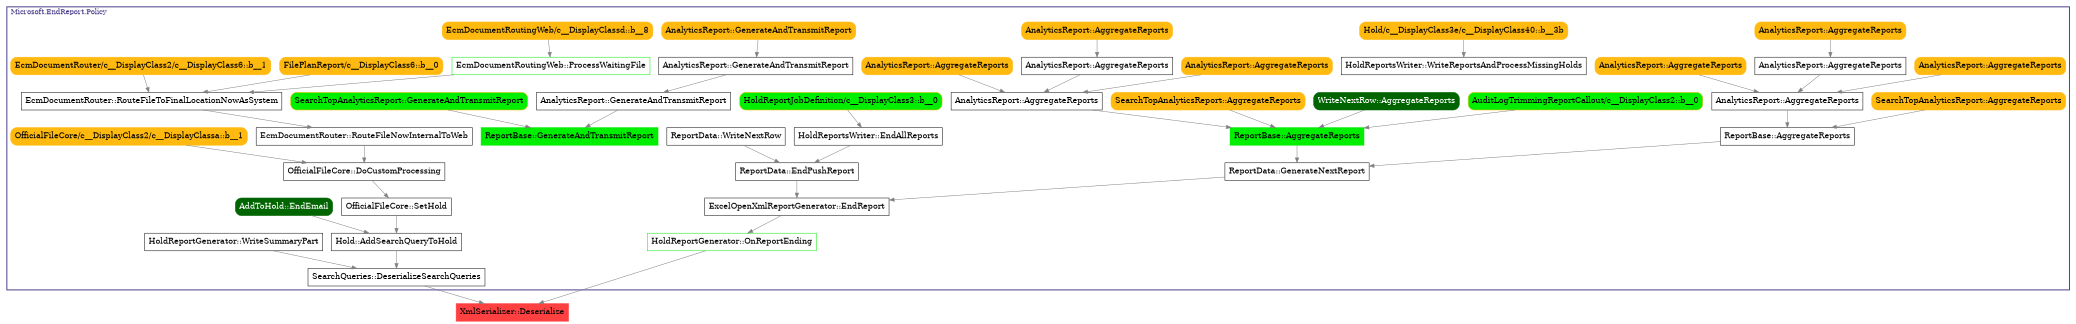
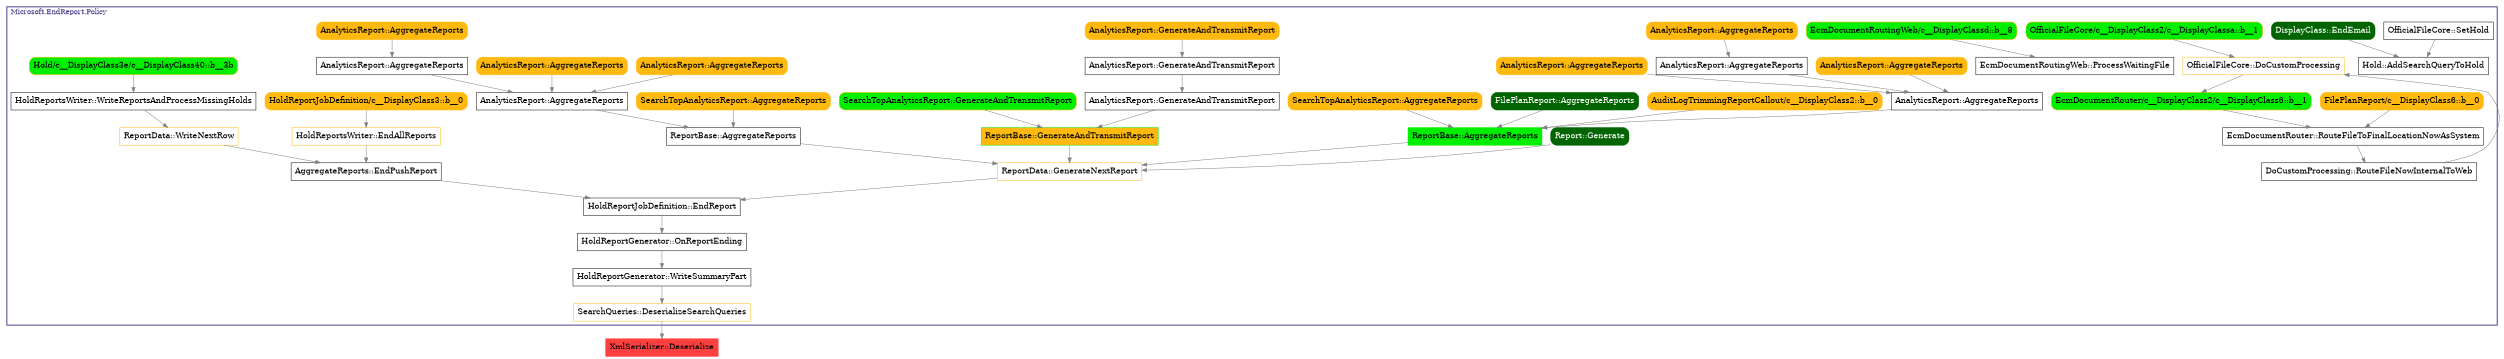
  digraph {
    node [fontsize=16 shape=box]
    edge [color=gray50]
-   n1 [label="SearchQueries::DeserializeSearchQueries"]
+   n1 [label="SearchQueries::DeserializeSearchQueries" color=darkgoldenrod1]
    n2 [label="Hold::AddSearchQueryToHold"]
    n3 [label="HoldReportGenerator::WriteSummaryPart"]
-   n4 [color=darkgreen fillcolor=darkgreen fontcolor=white label="AddToHold::EndEmail" style="filled, rounded"]
+   n4 [color=darkgreen fillcolor=darkgreen fontcolor=white label="DisplayClass::EndEmail" style="filled, rounded"]
    n5 [label="OfficialFileCore::SetHold"]
-   n6 [label="HoldReportGenerator::OnReportEnding" color=green2]
-   n7 [label="OfficialFileCore::DoCustomProcessing"]
-   n8 [label="ExcelOpenXmlReportGenerator::EndReport"]
-   n9 [color=darkgoldenrod1 fillcolor=darkgoldenrod1 label="OfficialFileCore/c__DisplayClass2/c__DisplayClassa::b__1" style="filled, rounded"]
-   n10 [label="EcmDocumentRouter::RouteFileNowInternalToWeb"]
-   n11 [label="ReportData::EndPushReport"]
-   n12 [label="ReportData::GenerateNextReport"]
+   n6 [label="HoldReportGenerator::OnReportEnding"]
+   n7 [label="OfficialFileCore::DoCustomProcessing" color=darkgoldenrod1]
+   n8 [label="HoldReportJobDefinition::EndReport"]
+   n9 [color=darkgoldenrod1 fillcolor=green2 label="OfficialFileCore/c__DisplayClass2/c__DisplayClassa::b__1" style="filled, rounded"]
+   n10 [label="DoCustomProcessing::RouteFileNowInternalToWeb"]
+   n11 [label="AggregateReports::EndPushReport"]
+   n12 [label="ReportData::GenerateNextReport" color=darkgoldenrod1]
    n13 [label="EcmDocumentRouter::RouteFileToFinalLocationNowAsSystem"]
-   n14 [label="ReportData::WriteNextRow"]
-   n15 [label="HoldReportsWriter::EndAllReports"]
-   n16 [color=green2 fillcolor=green2 label="ReportBase::GenerateAndTransmitReport" style=filled]
+   n14 [label="ReportData::WriteNextRow" color=darkgoldenrod1]
+   n15 [label="HoldReportsWriter::EndAllReports" color=darkgoldenrod1]
+   n16 [color=green2 fillcolor=darkgoldenrod1 label="ReportBase::GenerateAndTransmitReport" style=filled]
    n17 [color=green2 fillcolor=green2 label="ReportBase::AggregateReports" style=filled]
    n18 [label="ReportBase::AggregateReports"]
+   n19 [color=darkgreen fillcolor=darkgreen fontcolor=white label="Report::Generate" style="filled, rounded"]
    n20 [color=darkgoldenrod1 fillcolor=darkgoldenrod1 label="FilePlanReport/c__DisplayClass6::b__0" style="filled, rounded"]
-   n21 [label="EcmDocumentRoutingWeb::ProcessWaitingFile" color=green2]
-   n22 [color=darkgoldenrod1 fillcolor=darkgoldenrod1 label="EcmDocumentRouter/c__DisplayClass2/c__DisplayClass6::b__1" style="filled, rounded"]
+   n21 [label="EcmDocumentRoutingWeb::ProcessWaitingFile"]
+   n22 [color=darkgoldenrod1 fillcolor=green2 label="EcmDocumentRouter/c__DisplayClass2/c__DisplayClass6::b__1" style="filled, rounded"]
    n23 [label="HoldReportsWriter::WriteReportsAndProcessMissingHolds"]
-   n24 [color=darkgoldenrod1 fillcolor=green2 label="HoldReportJobDefinition/c__DisplayClass3::b__0" style="filled, rounded"]
+   n24 [color=darkgoldenrod1 fillcolor=darkgoldenrod1 label="HoldReportJobDefinition/c__DisplayClass3::b__0" style="filled, rounded"]
    n25 [label="AnalyticsReport::GenerateAndTransmitReport"]
    n26 [color=darkgoldenrod1 fillcolor=green2 label="SearchTopAnalyticsReport::GenerateAndTransmitReport" style="filled, rounded"]
    n27 [label="AnalyticsReport::AggregateReports"]
-   n28 [color=darkgoldenrod1 fillcolor=green2 label="AuditLogTrimmingReportCallout/c__DisplayClass2::b__0" style="filled, rounded"]
-   n29 [color=darkgreen fillcolor=darkgreen fontcolor=white label="WriteNextRow::AggregateReports" style="filled, rounded"]
+   n28 [color=darkgoldenrod1 fillcolor=darkgoldenrod1 label="AuditLogTrimmingReportCallout/c__DisplayClass2::b__0" style="filled, rounded"]
+   n29 [color=darkgreen fillcolor=darkgreen fontcolor=white label="FilePlanReport::AggregateReports" style="filled, rounded"]
    n30 [color=darkgoldenrod1 fillcolor=darkgoldenrod1 label="SearchTopAnalyticsReport::AggregateReports" style="filled, rounded"]
    n31 [label="AnalyticsReport::AggregateReports"]
    n32 [color=darkgoldenrod1 fillcolor=darkgoldenrod1 label="SearchTopAnalyticsReport::AggregateReports" style="filled, rounded"]
-   n33 [color=darkgoldenrod1 fillcolor=darkgoldenrod1 label="EcmDocumentRoutingWeb/c__DisplayClassd::b__8" style="filled, rounded"]
-   n34 [color=darkgoldenrod1 fillcolor=darkgoldenrod1 label="Hold/c__DisplayClass3e/c__DisplayClass40::b__3b" style="filled, rounded"]
+   n33 [color=darkgoldenrod1 fillcolor=green2 label="EcmDocumentRoutingWeb/c__DisplayClassd::b__8" style="filled, rounded"]
+   n34 [color=darkgoldenrod1 fillcolor=green2 label="Hold/c__DisplayClass3e/c__DisplayClass40::b__3b" style="filled, rounded"]
    n35 [label="AnalyticsReport::GenerateAndTransmitReport"]
    n36 [color=darkgoldenrod1 fillcolor=darkgoldenrod1 label="AnalyticsReport::AggregateReports" style="filled, rounded"]
    n37 [color=darkgoldenrod1 fillcolor=darkgoldenrod1 label="AnalyticsReport::AggregateReports" style="filled, rounded"]
    n38 [label="AnalyticsReport::AggregateReports"]
    n39 [color=darkgoldenrod1 fillcolor=darkgoldenrod1 label="AnalyticsReport::AggregateReports" style="filled, rounded"]
    n40 [color=darkgoldenrod1 fillcolor=darkgoldenrod1 label="AnalyticsReport::AggregateReports" style="filled, rounded"]
    n41 [label="AnalyticsReport::AggregateReports"]
    n42 [color=darkgoldenrod1 fillcolor=darkgoldenrod1 label="AnalyticsReport::GenerateAndTransmitReport" style="filled, rounded"]
    n43 [color=darkgoldenrod1 fillcolor=darkgoldenrod1 label="AnalyticsReport::AggregateReports" style="filled, rounded"]
    n44 [color=darkgoldenrod1 fillcolor=darkgoldenrod1 label="AnalyticsReport::AggregateReports" style="filled, rounded"]
    n45 [color=brown1 fillcolor=brown1 label="XmlSerializer::Deserialize" style=filled]
    subgraph cluster_1 {
      color=darkslateblue
      fontcolor=darkslateblue
      label="Microsoft.EndReport.Policy"
      labeljust=l
      penwidth=2
      n1
      n2
      n3
      n4
      n5
      n6
      n7
      n8
      n9
      n10
      n11
      n12
      n13
      n14
      n15
      n16
      n17
      n18
+     n19
      n20
      n21
      n22
      n23
      n24
      n25
      n26
      n27
      n28
      n29
      n30
      n31
      n32
      n33
      n34
      n35
      n36
      n37
      n38
      n39
      n40
      n41
      n42
      n43
      n44
    }
    n1 -> n45
-   n2 -> n1
    n3 -> n1
    n4 -> n2
    n5 -> n2
-   n6 -> n45
-   n7 -> n5
+   n6 -> n3
+   n7 -> n22
    n8 -> n6
    n9 -> n7
    n10 -> n7
    n11 -> n8
    n12 -> n8
    n13 -> n10
    n14 -> n11
    n15 -> n11
+   n16 -> n12
    n17 -> n12
    n18 -> n12
+   n19 -> n12
    n20 -> n13
-   n21 -> n13
    n22 -> n13
+   n23 -> n14
    n24 -> n15
    n25 -> n16
    n26 -> n16
    n27 -> n17
    n28 -> n17
    n29 -> n17
    n30 -> n17
    n31 -> n18
    n32 -> n18
    n33 -> n21
    n34 -> n23
    n35 -> n25
    n36 -> n27
    n37 -> n27
    n38 -> n27
    n39 -> n31
    n40 -> n31
    n41 -> n31
    n42 -> n35
    n43 -> n38
    n44 -> n41
  }
